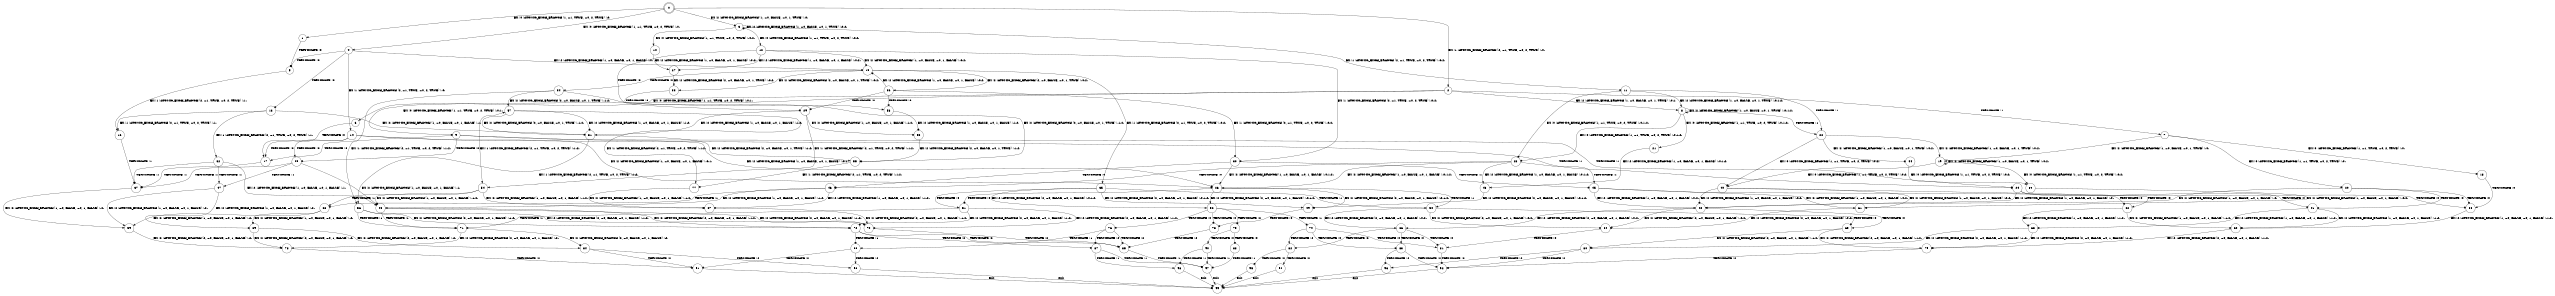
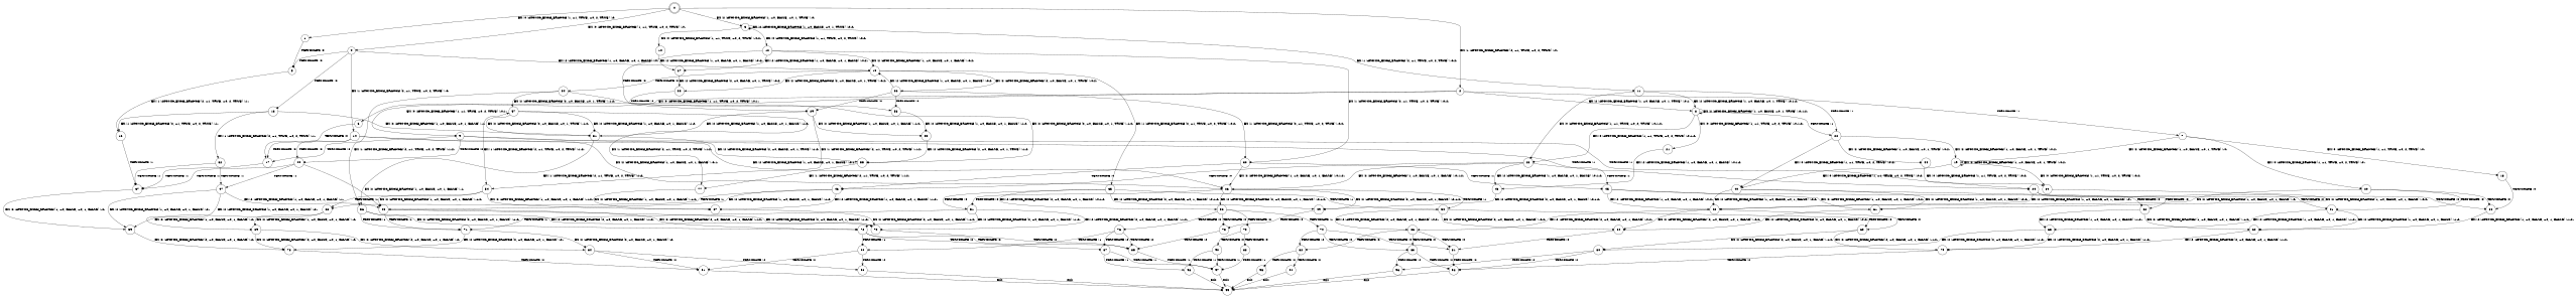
  digraph {
    node [shape=circle]
    edge [arrowhead=normal]
    0 [peripheries=2]
    1
    2
    3
    4
    5
    6
    7
    8
    9
    10
    11
    12
    13
    14
    15
    16
    17
    18
    19
    20
    21
    22
    23
    24
    25
    26
    27
    29
    30
    31
    32
    33
    34
    35
    36
    37
    38
    39
    40
    41
    42
    43
    44
    45
    46
    47
    48
    49
    50
    51
    52
    53
    54
    55
    56
    57
    58
    59
    60
    61
    62
    63
    64
    65
    66
    67
    68
    69
    70
    71
    72
    73
    74
    75
    76
    77
    78
    79
    80
    81
    82
    83
    84
    85
    86
    87
    88
    90
    91
    92
    93
    94
    95
    96
    97
    98
    99
    0 -> 1 [label="EX !0 !ATOMIC_EXCH_BRANCH (1, +1, TRUE, +0, 2, TRUE) !:0:"]
    0 -> 2 [label="EX !1 !ATOMIC_EXCH_BRANCH (2, +1, TRUE, +0, 2, TRUE) !:0:"]
    0 -> 3 [arrowhead=dot label="EX !2 !ATOMIC_EXCH_BRANCH (1, +0, FALSE, +0, 1, TRUE) !:0:"]
    0 -> 4 [label="EX !0 !ATOMIC_EXCH_BRANCH (1, +1, TRUE, +0, 2, TRUE) !:0:"]
    1 -> 5 [arrowhead=dot label="TERMINATE !0"]
    2 -> 6 [label="EX !0 !ATOMIC_EXCH_BRANCH (1, +1, TRUE, +0, 2, TRUE) !:0:1:"]
    2 -> 7 [label="TERMINATE !1"]
    2 -> 8 [label="EX !2 !ATOMIC_EXCH_BRANCH (1, +0, FALSE, +0, 1, TRUE) !:0:1:"]
    2 -> 9 [arrowhead=dot label="EX !0 !ATOMIC_EXCH_BRANCH (1, +1, TRUE, +0, 2, TRUE) !:0:1:"]
    3 -> 3 [arrowhead=dot label="EX !2 !ATOMIC_EXCH_BRANCH (1, +0, FALSE, +0, 1, TRUE) !:0:2:"]
    3 -> 10 [label="EX !0 !ATOMIC_EXCH_BRANCH (1, +1, TRUE, +0, 2, TRUE) !:0:2:"]
    3 -> 11 [arrowhead=dot label="EX !1 !ATOMIC_EXCH_BRANCH (2, +1, TRUE, +0, 2, TRUE) !:0:2:"]
    3 -> 12 [label="EX !0 !ATOMIC_EXCH_BRANCH (1, +1, TRUE, +0, 2, TRUE) !:0:2:"]
    4 -> 5 [arrowhead=dot label="TERMINATE !0"]
    4 -> 13 [arrowhead=dot label="TERMINATE !0"]
    4 -> 14 [label="EX !1 !ATOMIC_EXCH_BRANCH (2, +1, TRUE, +0, 2, TRUE) !:0:"]
    4 -> 15 [arrowhead=dot label="EX !2 !ATOMIC_EXCH_BRANCH (1, +0, FALSE, +0, 1, FALSE) !:0:"]
    5 -> 16 [label="EX !1 !ATOMIC_EXCH_BRANCH (2, +1, TRUE, +0, 2, TRUE) !:1:"]
    6 -> 17 [label="TERMINATE !0"]
    7 -> 18 [arrowhead=dot label="EX !0 !ATOMIC_EXCH_BRANCH (1, +1, TRUE, +0, 2, TRUE) !:0:"]
    7 -> 19 [label="EX !2 !ATOMIC_EXCH_BRANCH (1, +0, FALSE, +0, 1, TRUE) !:0:"]
    7 -> 20 [arrowhead=dot label="EX !0 !ATOMIC_EXCH_BRANCH (1, +1, TRUE, +0, 2, TRUE) !:0:"]
    8 -> 8 [label="EX !2 !ATOMIC_EXCH_BRANCH (1, +0, FALSE, +0, 1, TRUE) !:0:1:2:"]
    8 -> 21 [label="EX !0 !ATOMIC_EXCH_BRANCH (1, +1, TRUE, +0, 2, TRUE) !:0:1:2:"]
    8 -> 22 [label="TERMINATE !1"]
    8 -> 23 [arrowhead=dot label="EX !0 !ATOMIC_EXCH_BRANCH (1, +1, TRUE, +0, 2, TRUE) !:0:1:2:"]
    9 -> 17 [label="TERMINATE !0"]
    9 -> 24 [arrowhead=dot label="TERMINATE !1"]
    9 -> 25 [arrowhead=dot label="TERMINATE !0"]
    9 -> 26 [arrowhead=dot label="EX !2 !ATOMIC_EXCH_BRANCH (1, +0, FALSE, +0, 1, FALSE) !:0:1:"]
    10 -> 27 [label="EX !2 !ATOMIC_EXCH_BRANCH (1, +0, FALSE, +0, 1, FALSE) !:0:2:"]
    11 -> 8 [label="EX !2 !ATOMIC_EXCH_BRANCH (1, +0, FALSE, +0, 1, TRUE) !:0:1:2:"]
    11 -> 22 [label="TERMINATE !1"]
    11 -> 23 [arrowhead=dot label="EX !0 !ATOMIC_EXCH_BRANCH (1, +1, TRUE, +0, 2, TRUE) !:0:1:2:"]
    12 -> 15 [arrowhead=dot label="EX !2 !ATOMIC_EXCH_BRANCH (1, +0, FALSE, +0, 1, FALSE) !:0:2:"]
    12 -> 27 [arrowhead=dot label="EX !2 !ATOMIC_EXCH_BRANCH (1, +0, FALSE, +0, 1, FALSE) !:0:2:"]
    12 -> 29 [arrowhead=dot label="TERMINATE !0"]
    12 -> 30 [arrowhead=dot label="EX !1 !ATOMIC_EXCH_BRANCH (2, +1, TRUE, +0, 2, TRUE) !:0:2:"]
    13 -> 16 [label="EX !1 !ATOMIC_EXCH_BRANCH (2, +1, TRUE, +0, 2, TRUE) !:1:"]
    13 -> 31 [arrowhead=dot label="EX !2 !ATOMIC_EXCH_BRANCH (1, +0, FALSE, +0, 1, FALSE) !:1:"]
    13 -> 32 [label="EX !1 !ATOMIC_EXCH_BRANCH (2, +1, TRUE, +0, 2, TRUE) !:1:"]
    14 -> 17 [label="TERMINATE !0"]
    14 -> 24 [arrowhead=dot label="TERMINATE !1"]
    14 -> 25 [label="TERMINATE !0"]
    14 -> 26 [arrowhead=dot label="EX !2 !ATOMIC_EXCH_BRANCH (1, +0, FALSE, +0, 1, FALSE) !:0:1:"]
    15 -> 33 [label="EX !2 !ATOMIC_EXCH_BRANCH (2, +0, FALSE, +0, 1, TRUE) !:0:2:"]
    15 -> 34 [label="TERMINATE !0"]
    15 -> 35 [label="EX !1 !ATOMIC_EXCH_BRANCH (2, +1, TRUE, +0, 2, TRUE) !:0:2:"]
    15 -> 36 [label="EX !2 !ATOMIC_EXCH_BRANCH (2, +0, FALSE, +0, 1, TRUE) !:0:2:"]
    16 -> 37 [arrowhead=dot label="TERMINATE !1"]
    17 -> 37 [arrowhead=dot label="TERMINATE !1"]
    18 -> 38 [label="TERMINATE !0"]
    19 -> 19 [label="EX !2 !ATOMIC_EXCH_BRANCH (1, +0, FALSE, +0, 1, TRUE) !:0:2:"]
    19 -> 39 [label="EX !0 !ATOMIC_EXCH_BRANCH (1, +1, TRUE, +0, 2, TRUE) !:0:2:"]
    19 -> 40 [label="EX !0 !ATOMIC_EXCH_BRANCH (1, +1, TRUE, +0, 2, TRUE) !:0:2:"]
    20 -> 38 [arrowhead=dot label="TERMINATE !0"]
    20 -> 41 [arrowhead=dot label="TERMINATE !0"]
    20 -> 42 [label="EX !2 !ATOMIC_EXCH_BRANCH (1, +0, FALSE, +0, 1, FALSE) !:0:"]
    21 -> 43 [label="EX !2 !ATOMIC_EXCH_BRANCH (1, +0, FALSE, +0, 1, FALSE) !:0:1:2:"]
    22 -> 19 [label="EX !2 !ATOMIC_EXCH_BRANCH (1, +0, FALSE, +0, 1, TRUE) !:0:2:"]
    22 -> 40 [arrowhead=dot label="EX !0 !ATOMIC_EXCH_BRANCH (1, +1, TRUE, +0, 2, TRUE) !:0:2:"]
    22 -> 44 [arrowhead=dot label="EX !2 !ATOMIC_EXCH_BRANCH (1, +0, FALSE, +0, 1, TRUE) !:0:2:"]
    23 -> 26 [label="EX !2 !ATOMIC_EXCH_BRANCH (1, +0, FALSE, +0, 1, FALSE) !:0:1:2:"]
    23 -> 43 [label="EX !2 !ATOMIC_EXCH_BRANCH (1, +0, FALSE, +0, 1, FALSE) !:0:1:2:"]
    23 -> 45 [label="TERMINATE !1"]
    23 -> 46 [arrowhead=dot label="TERMINATE !0"]
    24 -> 38 [arrowhead=dot label="TERMINATE !0"]
    24 -> 41 [arrowhead=dot label="TERMINATE !0"]
    24 -> 42 [label="EX !2 !ATOMIC_EXCH_BRANCH (1, +0, FALSE, +0, 1, FALSE) !:0:"]
    25 -> 37 [arrowhead=dot label="TERMINATE !1"]
    25 -> 47 [label="TERMINATE !1"]
    25 -> 48 [arrowhead=dot label="EX !2 !ATOMIC_EXCH_BRANCH (1, +0, FALSE, +0, 1, FALSE) !:1:"]
    26 -> 49 [label="EX !2 !ATOMIC_EXCH_BRANCH (2, +0, FALSE, +0, 1, FALSE) !:0:1:2:"]
    26 -> 50 [label="TERMINATE !1"]
    26 -> 51 [arrowhead=dot label="TERMINATE !0"]
    26 -> 52 [label="EX !2 !ATOMIC_EXCH_BRANCH (2, +0, FALSE, +0, 1, FALSE) !:0:1:2:"]
    27 -> 33 [label="EX !2 !ATOMIC_EXCH_BRANCH (2, +0, FALSE, +0, 1, TRUE) !:0:2:"]
    29 -> 31 [label="EX !2 !ATOMIC_EXCH_BRANCH (1, +0, FALSE, +0, 1, FALSE) !:1:2:"]
    29 -> 53 [arrowhead=dot label="EX !2 !ATOMIC_EXCH_BRANCH (1, +0, FALSE, +0, 1, FALSE) !:1:2:"]
    29 -> 54 [label="EX !1 !ATOMIC_EXCH_BRANCH (2, +1, TRUE, +0, 2, TRUE) !:1:2:"]
    30 -> 26 [label="EX !2 !ATOMIC_EXCH_BRANCH (1, +0, FALSE, +0, 1, FALSE) !:0:1:2:"]
    30 -> 45 [arrowhead=dot label="TERMINATE !1"]
    30 -> 46 [arrowhead=dot label="TERMINATE !0"]
    31 -> 55 [label="EX !2 !ATOMIC_EXCH_BRANCH (2, +0, FALSE, +0, 1, TRUE) !:1:2:"]
    31 -> 56 [label="EX !1 !ATOMIC_EXCH_BRANCH (2, +1, TRUE, +0, 2, TRUE) !:1:2:"]
    31 -> 57 [label="EX !2 !ATOMIC_EXCH_BRANCH (2, +0, FALSE, +0, 1, TRUE) !:1:2:"]
    32 -> 37 [arrowhead=dot label="TERMINATE !1"]
    32 -> 47 [label="TERMINATE !1"]
-   32 -> 48 [label="EX !2 !ATOMIC_EXCH_BRANCH (1, +0, FALSE, +0, 1, FALSE) !:1:"]
+   47 -> 48 [label="EX !2 !ATOMIC_EXCH_BRANCH (1, +0, FALSE, +0, 1, FALSE) !:1:"]
    33 -> 58 [label="TERMINATE !0"]
    34 -> 55 [arrowhead=dot label="EX !2 !ATOMIC_EXCH_BRANCH (2, +0, FALSE, +0, 1, TRUE) !:1:2:"]
    34 -> 56 [label="EX !1 !ATOMIC_EXCH_BRANCH (2, +1, TRUE, +0, 2, TRUE) !:1:2:"]
    34 -> 57 [label="EX !2 !ATOMIC_EXCH_BRANCH (2, +0, FALSE, +0, 1, TRUE) !:1:2:"]
    35 -> 49 [label="EX !2 !ATOMIC_EXCH_BRANCH (2, +0, FALSE, +0, 1, FALSE) !:0:1:2:"]
    35 -> 50 [label="TERMINATE !1"]
    35 -> 51 [label="TERMINATE !0"]
    35 -> 52 [label="EX !2 !ATOMIC_EXCH_BRANCH (2, +0, FALSE, +0, 1, FALSE) !:0:1:2:"]
    36 -> 15 [arrowhead=dot label="EX !2 !ATOMIC_EXCH_BRANCH (1, +0, FALSE, +0, 1, FALSE) !:0:2:"]
    36 -> 29 [arrowhead=dot label="TERMINATE !0"]
    36 -> 30 [arrowhead=dot label="EX !1 !ATOMIC_EXCH_BRANCH (2, +1, TRUE, +0, 2, TRUE) !:0:2:"]
    36 -> 58 [arrowhead=dot label="TERMINATE !0"]
    37 -> 59 [label="EX !2 !ATOMIC_EXCH_BRANCH (1, +0, FALSE, +0, 1, FALSE) !:2:"]
    38 -> 60 [label="EX !2 !ATOMIC_EXCH_BRANCH (1, +0, FALSE, +0, 1, FALSE) !:1:2:"]
    39 -> 61 [label="EX !2 !ATOMIC_EXCH_BRANCH (1, +0, FALSE, +0, 1, FALSE) !:0:2:"]
    40 -> 42 [arrowhead=dot label="EX !2 !ATOMIC_EXCH_BRANCH (1, +0, FALSE, +0, 1, FALSE) !:0:2:"]
    40 -> 61 [label="EX !2 !ATOMIC_EXCH_BRANCH (1, +0, FALSE, +0, 1, FALSE) !:0:2:"]
    40 -> 62 [label="TERMINATE !0"]
    41 -> 60 [arrowhead=dot label="EX !2 !ATOMIC_EXCH_BRANCH (1, +0, FALSE, +0, 1, FALSE) !:1:2:"]
    41 -> 63 [arrowhead=dot label="EX !2 !ATOMIC_EXCH_BRANCH (1, +0, FALSE, +0, 1, FALSE) !:1:2:"]
    42 -> 64 [label="EX !2 !ATOMIC_EXCH_BRANCH (2, +0, FALSE, +0, 1, FALSE) !:0:2:"]
    42 -> 65 [label="TERMINATE !0"]
    42 -> 66 [label="EX !2 !ATOMIC_EXCH_BRANCH (2, +0, FALSE, +0, 1, FALSE) !:0:2:"]
    43 -> 49 [arrowhead=dot label="EX !2 !ATOMIC_EXCH_BRANCH (2, +0, FALSE, +0, 1, FALSE) !:0:1:2:"]
    44 -> 39 [label="EX !0 !ATOMIC_EXCH_BRANCH (1, +1, TRUE, +0, 2, TRUE) !:0:2:"]
    45 -> 42 [label="EX !2 !ATOMIC_EXCH_BRANCH (1, +0, FALSE, +0, 1, FALSE) !:0:2:"]
    45 -> 61 [label="EX !2 !ATOMIC_EXCH_BRANCH (1, +0, FALSE, +0, 1, FALSE) !:0:2:"]
    45 -> 62 [arrowhead=dot label="TERMINATE !0"]
    46 -> 48 [label="EX !2 !ATOMIC_EXCH_BRANCH (1, +0, FALSE, +0, 1, FALSE) !:1:2:"]
    46 -> 67 [arrowhead=dot label="EX !2 !ATOMIC_EXCH_BRANCH (1, +0, FALSE, +0, 1, FALSE) !:1:2:"]
    46 -> 68 [arrowhead=dot label="TERMINATE !1"]
    47 -> 59 [label="EX !2 !ATOMIC_EXCH_BRANCH (1, +0, FALSE, +0, 1, FALSE) !:2:"]
    47 -> 69 [arrowhead=dot label="EX !2 !ATOMIC_EXCH_BRANCH (1, +0, FALSE, +0, 1, FALSE) !:2:"]
    48 -> 70 [arrowhead=dot label="EX !2 !ATOMIC_EXCH_BRANCH (2, +0, FALSE, +0, 1, FALSE) !:1:2:"]
    48 -> 71 [label="TERMINATE !1"]
    48 -> 72 [label="EX !2 !ATOMIC_EXCH_BRANCH (2, +0, FALSE, +0, 1, FALSE) !:1:2:"]
    49 -> 73 [arrowhead=dot label="TERMINATE !0"]
    50 -> 64 [arrowhead=dot label="EX !2 !ATOMIC_EXCH_BRANCH (2, +0, FALSE, +0, 1, FALSE) !:0:2:"]
    50 -> 65 [arrowhead=dot label="TERMINATE !0"]
    50 -> 66 [label="EX !2 !ATOMIC_EXCH_BRANCH (2, +0, FALSE, +0, 1, FALSE) !:0:2:"]
    51 -> 70 [arrowhead=dot label="EX !2 !ATOMIC_EXCH_BRANCH (2, +0, FALSE, +0, 1, FALSE) !:1:2:"]
    51 -> 71 [arrowhead=dot label="TERMINATE !1"]
    51 -> 72 [arrowhead=dot label="EX !2 !ATOMIC_EXCH_BRANCH (2, +0, FALSE, +0, 1, FALSE) !:1:2:"]
    52 -> 73 [arrowhead=dot label="TERMINATE !0"]
    52 -> 74 [arrowhead=dot label="TERMINATE !1"]
    52 -> 75 [arrowhead=dot label="TERMINATE !2"]
    52 -> 76 [arrowhead=dot label="TERMINATE !0"]
    53 -> 55 [label="EX !2 !ATOMIC_EXCH_BRANCH (2, +0, FALSE, +0, 1, TRUE) !:1:2:"]
    54 -> 48 [arrowhead=dot label="EX !2 !ATOMIC_EXCH_BRANCH (1, +0, FALSE, +0, 1, FALSE) !:1:2:"]
    54 -> 67 [label="EX !2 !ATOMIC_EXCH_BRANCH (1, +0, FALSE, +0, 1, FALSE) !:1:2:"]
    54 -> 68 [label="TERMINATE !1"]
    55 -> 77 [arrowhead=dot label="EX !1 !ATOMIC_EXCH_BRANCH (2, +1, TRUE, +0, 2, TRUE) !:1:2:"]
    56 -> 70 [label="EX !2 !ATOMIC_EXCH_BRANCH (2, +0, FALSE, +0, 1, FALSE) !:1:2:"]
    56 -> 71 [label="TERMINATE !1"]
    56 -> 72 [label="EX !2 !ATOMIC_EXCH_BRANCH (2, +0, FALSE, +0, 1, FALSE) !:1:2:"]
    57 -> 31 [arrowhead=dot label="EX !2 !ATOMIC_EXCH_BRANCH (1, +0, FALSE, +0, 1, FALSE) !:1:2:"]
    57 -> 54 [label="EX !1 !ATOMIC_EXCH_BRANCH (2, +1, TRUE, +0, 2, TRUE) !:1:2:"]
    57 -> 77 [label="EX !1 !ATOMIC_EXCH_BRANCH (2, +1, TRUE, +0, 2, TRUE) !:1:2:"]
    58 -> 53 [arrowhead=dot label="EX !2 !ATOMIC_EXCH_BRANCH (1, +0, FALSE, +0, 1, FALSE) !:1:2:"]
    59 -> 78 [arrowhead=dot label="EX !2 !ATOMIC_EXCH_BRANCH (2, +0, FALSE, +0, 1, FALSE) !:2:"]
    60 -> 79 [arrowhead=dot label="EX !2 !ATOMIC_EXCH_BRANCH (2, +0, FALSE, +0, 1, FALSE) !:1:2:"]
    61 -> 64 [arrowhead=dot label="EX !2 !ATOMIC_EXCH_BRANCH (2, +0, FALSE, +0, 1, FALSE) !:0:2:"]
    62 -> 60 [arrowhead=dot label="EX !2 !ATOMIC_EXCH_BRANCH (1, +0, FALSE, +0, 1, FALSE) !:1:2:"]
    62 -> 63 [arrowhead=dot label="EX !2 !ATOMIC_EXCH_BRANCH (1, +0, FALSE, +0, 1, FALSE) !:1:2:"]
    63 -> 79 [label="EX !2 !ATOMIC_EXCH_BRANCH (2, +0, FALSE, +0, 1, FALSE) !:1:2:"]
    63 -> 80 [label="EX !2 !ATOMIC_EXCH_BRANCH (2, +0, FALSE, +0, 1, FALSE) !:1:2:"]
    64 -> 81 [label="TERMINATE !0"]
    65 -> 79 [label="EX !2 !ATOMIC_EXCH_BRANCH (2, +0, FALSE, +0, 1, FALSE) !:1:2:"]
    65 -> 80 [arrowhead=dot label="EX !2 !ATOMIC_EXCH_BRANCH (2, +0, FALSE, +0, 1, FALSE) !:1:2:"]
    66 -> 81 [arrowhead=dot label="TERMINATE !0"]
    66 -> 82 [arrowhead=dot label="TERMINATE !2"]
    66 -> 83 [label="TERMINATE !0"]
    67 -> 70 [label="EX !2 !ATOMIC_EXCH_BRANCH (2, +0, FALSE, +0, 1, FALSE) !:1:2:"]
    68 -> 59 [label="EX !2 !ATOMIC_EXCH_BRANCH (1, +0, FALSE, +0, 1, FALSE) !:2:"]
    68 -> 69 [arrowhead=dot label="EX !2 !ATOMIC_EXCH_BRANCH (1, +0, FALSE, +0, 1, FALSE) !:2:"]
    69 -> 78 [label="EX !2 !ATOMIC_EXCH_BRANCH (2, +0, FALSE, +0, 1, FALSE) !:2:"]
    69 -> 84 [label="EX !2 !ATOMIC_EXCH_BRANCH (2, +0, FALSE, +0, 1, FALSE) !:2:"]
    70 -> 85 [arrowhead=dot label="TERMINATE !2"]
    71 -> 78 [label="EX !2 !ATOMIC_EXCH_BRANCH (2, +0, FALSE, +0, 1, FALSE) !:2:"]
    71 -> 84 [arrowhead=dot label="EX !2 !ATOMIC_EXCH_BRANCH (2, +0, FALSE, +0, 1, FALSE) !:2:"]
    72 -> 85 [label="TERMINATE !2"]
    72 -> 86 [arrowhead=dot label="TERMINATE !1"]
    72 -> 87 [arrowhead=dot label="TERMINATE !2"]
    73 -> 85 [arrowhead=dot label="TERMINATE !2"]
    74 -> 81 [label="TERMINATE !0"]
    74 -> 82 [label="TERMINATE !2"]
    74 -> 83 [arrowhead=dot label="TERMINATE !0"]
    75 -> 88 [arrowhead=dot label="TERMINATE !0"]
    75 -> 90 [label="TERMINATE !0"]
    76 -> 85 [arrowhead=dot label="TERMINATE !2"]
    76 -> 86 [label="TERMINATE !1"]
    76 -> 87 [arrowhead=dot label="TERMINATE !2"]
    77 -> 67 [arrowhead=dot label="EX !2 !ATOMIC_EXCH_BRANCH (1, +0, FALSE, +0, 1, FALSE) !:1:2:"]
    78 -> 91 [arrowhead=dot label="TERMINATE !2"]
    79 -> 92 [label="TERMINATE !2"]
    80 -> 92 [label="TERMINATE !2"]
    80 -> 93 [label="TERMINATE !2"]
    81 -> 92 [arrowhead=dot label="TERMINATE !2"]
    82 -> 94 [label="TERMINATE !0"]
    82 -> 95 [arrowhead=dot label="TERMINATE !0"]
    83 -> 92 [arrowhead=dot label="TERMINATE !2"]
    83 -> 93 [arrowhead=dot label="TERMINATE !2"]
    84 -> 91 [label="TERMINATE !2"]
    84 -> 96 [label="TERMINATE !2"]
    85 -> 97 [arrowhead=dot label="TERMINATE !1"]
    86 -> 91 [arrowhead=dot label="TERMINATE !2"]
    86 -> 96 [label="TERMINATE !2"]
    87 -> 97 [arrowhead=dot label="TERMINATE !1"]
    87 -> 98 [label="TERMINATE !1"]
    88 -> 97 [arrowhead=dot label="TERMINATE !1"]
    90 -> 97 [label="TERMINATE !1"]
    90 -> 98 [arrowhead=dot label="TERMINATE !1"]
    91 -> 99 [arrowhead=dot label=exit]
    92 -> 99 [label=exit]
    93 -> 99 [label=exit]
    94 -> 99 [arrowhead=dot label=exit]
    95 -> 99 [label=exit]
    96 -> 99 [arrowhead=dot label=exit]
    97 -> 99 [label=exit]
    98 -> 99 [arrowhead=dot label=exit]
  }
